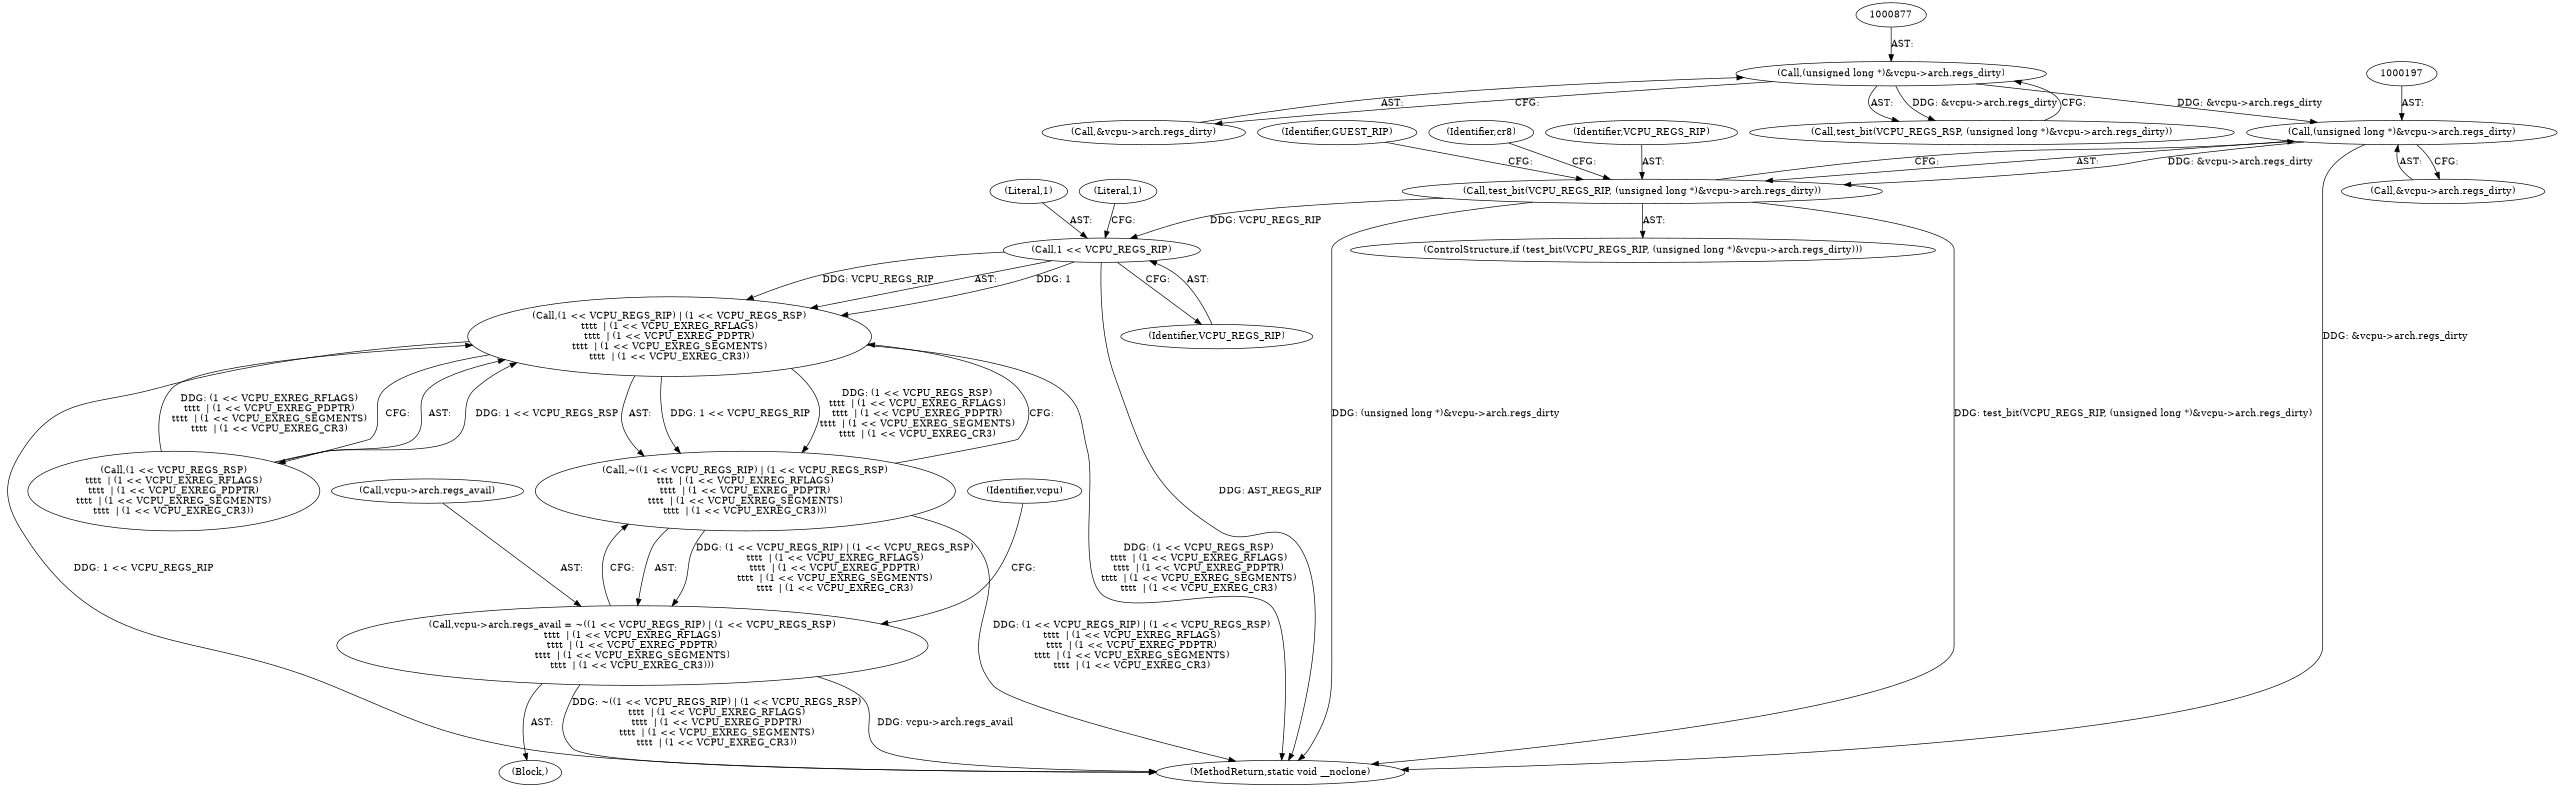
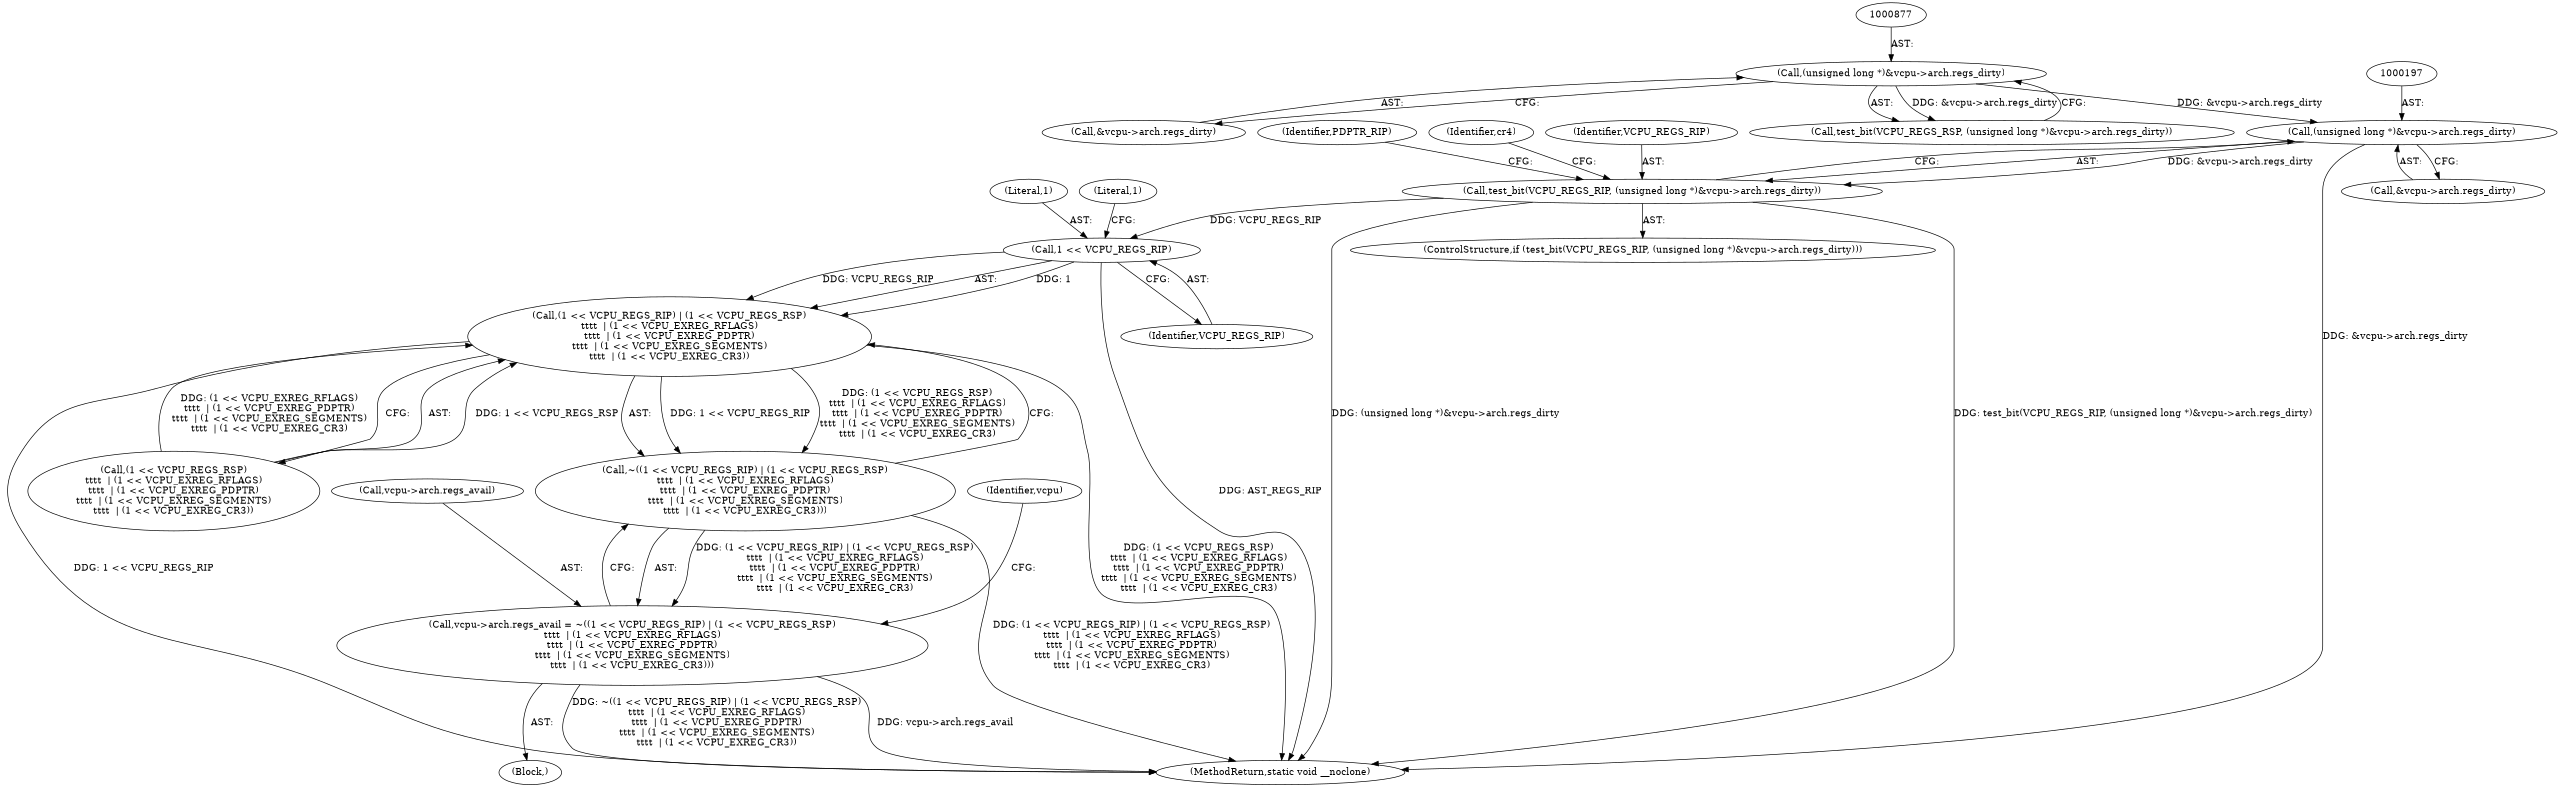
  digraph {
    n1 [label="(Call,(unsigned long *)&vcpu->arch.regs_dirty)"]
    n2 [label="(Call,test_bit(VCPU_REGS_RIP, (unsigned long *)&vcpu->arch.regs_dirty))"]
    n3 [label="(Call,&vcpu->arch.regs_dirty)"]
    n4 [label="(MethodReturn,static void __noclone)"]
    n5 [label="(Call,1 << VCPU_REGS_RIP)"]
    n6 [label="(ControlStructure,if (test_bit(VCPU_REGS_RIP, (unsigned long *)&vcpu->arch.regs_dirty)))"]
    n7 [label="(Call,(unsigned long *)&vcpu->arch.regs_dirty)"]
    n8 [label="(Call,&vcpu->arch.regs_dirty)"]
    n9 [label="(Call,test_bit(VCPU_REGS_RSP, (unsigned long *)&vcpu->arch.regs_dirty))"]
    n10 [label="(Call,(1 << VCPU_REGS_RIP) | (1 << VCPU_REGS_RSP)\n\t\t\t\t  | (1 << VCPU_EXREG_RFLAGS)\n\t\t\t\t  | (1 << VCPU_EXREG_PDPTR)\n\t\t\t\t  | (1 << VCPU_EXREG_SEGMENTS)\n\t\t\t\t  | (1 << VCPU_EXREG_CR3))"]
    n11 [label="(Identifier,VCPU_REGS_RIP)"]
    n12 [label="(Call,~((1 << VCPU_REGS_RIP) | (1 << VCPU_REGS_RSP)\n\t\t\t\t  | (1 << VCPU_EXREG_RFLAGS)\n\t\t\t\t  | (1 << VCPU_EXREG_PDPTR)\n\t\t\t\t  | (1 << VCPU_EXREG_SEGMENTS)\n\t\t\t\t  | (1 << VCPU_EXREG_CR3)))"]
    n13 [label="(Call,(1 << VCPU_REGS_RSP)\n\t\t\t\t  | (1 << VCPU_EXREG_RFLAGS)\n\t\t\t\t  | (1 << VCPU_EXREG_PDPTR)\n\t\t\t\t  | (1 << VCPU_EXREG_SEGMENTS)\n\t\t\t\t  | (1 << VCPU_EXREG_CR3))"]
    n14 [label="(Call,vcpu->arch.regs_avail = ~((1 << VCPU_REGS_RIP) | (1 << VCPU_REGS_RSP)\n\t\t\t\t  | (1 << VCPU_EXREG_RFLAGS)\n\t\t\t\t  | (1 << VCPU_EXREG_PDPTR)\n\t\t\t\t  | (1 << VCPU_EXREG_SEGMENTS)\n\t\t\t\t  | (1 << VCPU_EXREG_CR3)))"]
    n15 [label="(Block,)"]
    n16 [label="(Literal,1)"]
    n17 [label="(Call,vcpu->arch.regs_avail)"]
-   n18 [label="(Identifier,GUEST_RIP)"]
-   n19 [label="(Identifier,cr8)"]
+   n18 [label="(Identifier,PDPTR_RIP)"]
+   n19 [label="(Identifier,cr4)"]
    n20 [label="(Literal,1)"]
    n21 [label="(Identifier,VCPU_REGS_RIP)"]
    n22 [label="(Identifier,vcpu)"]
    1000197
    n24 [label=1000877]
    n1 -> n2 [label="AST: "]
    n1 -> n2 [label="DDG: &vcpu->arch.regs_dirty"]
    n1 -> n3 [label="CFG: "]
    n1 -> n4 [label="DDG: &vcpu->arch.regs_dirty"]
    n2 -> n1 [label="CFG: "]
    n2 -> n4 [label="DDG: test_bit(VCPU_REGS_RIP, (unsigned long *)&vcpu->arch.regs_dirty)"]
    n2 -> n4 [label="DDG: (unsigned long *)&vcpu->arch.regs_dirty"]
    n2 -> n5 [label="DDG: VCPU_REGS_RIP"]
    n2 -> n6 [label="AST: "]
    n3 -> n1 [label="AST: "]
    n5 -> n4 [label="DDG: AST_REGS_RIP"]
    n5 -> n10 [label="AST: "]
    n5 -> n10 [label="DDG: 1"]
    n5 -> n10 [label="DDG: VCPU_REGS_RIP"]
    n5 -> n11 [label="CFG: "]
    n7 -> n1 [label="DDG: &vcpu->arch.regs_dirty"]
    n7 -> n8 [label="CFG: "]
    n7 -> n9 [label="AST: "]
    n7 -> n9 [label="DDG: &vcpu->arch.regs_dirty"]
    n8 -> n7 [label="AST: "]
    n9 -> n7 [label="CFG: "]
    n10 -> n4 [label="DDG: (1 << VCPU_REGS_RSP)\n\t\t\t\t  | (1 << VCPU_EXREG_RFLAGS)\n\t\t\t\t  | (1 << VCPU_EXREG_PDPTR)\n\t\t\t\t  | (1 << VCPU_EXREG_SEGMENTS)\n\t\t\t\t  | (1 << VCPU_EXREG_CR3)"]
    n10 -> n4 [label="DDG: 1 << VCPU_REGS_RIP"]
    n10 -> n12 [label="AST: "]
    n10 -> n12 [label="DDG: 1 << VCPU_REGS_RIP"]
    n10 -> n12 [label="DDG: (1 << VCPU_REGS_RSP)\n\t\t\t\t  | (1 << VCPU_EXREG_RFLAGS)\n\t\t\t\t  | (1 << VCPU_EXREG_PDPTR)\n\t\t\t\t  | (1 << VCPU_EXREG_SEGMENTS)\n\t\t\t\t  | (1 << VCPU_EXREG_CR3)"]
    n10 -> n13 [label="CFG: "]
    n11 -> n5 [label="AST: "]
    n12 -> n4 [label="DDG: (1 << VCPU_REGS_RIP) | (1 << VCPU_REGS_RSP)\n\t\t\t\t  | (1 << VCPU_EXREG_RFLAGS)\n\t\t\t\t  | (1 << VCPU_EXREG_PDPTR)\n\t\t\t\t  | (1 << VCPU_EXREG_SEGMENTS)\n\t\t\t\t  | (1 << VCPU_EXREG_CR3)"]
    n12 -> n10 [label="CFG: "]
    n12 -> n14 [label="AST: "]
    n12 -> n14 [label="DDG: (1 << VCPU_REGS_RIP) | (1 << VCPU_REGS_RSP)\n\t\t\t\t  | (1 << VCPU_EXREG_RFLAGS)\n\t\t\t\t  | (1 << VCPU_EXREG_PDPTR)\n\t\t\t\t  | (1 << VCPU_EXREG_SEGMENTS)\n\t\t\t\t  | (1 << VCPU_EXREG_CR3)"]
    n13 -> n10 [label="AST: "]
    n13 -> n10 [label="DDG: 1 << VCPU_REGS_RSP"]
    n13 -> n10 [label="DDG: (1 << VCPU_EXREG_RFLAGS)\n\t\t\t\t  | (1 << VCPU_EXREG_PDPTR)\n\t\t\t\t  | (1 << VCPU_EXREG_SEGMENTS)\n\t\t\t\t  | (1 << VCPU_EXREG_CR3)"]
    n14 -> n4 [label="DDG: ~((1 << VCPU_REGS_RIP) | (1 << VCPU_REGS_RSP)\n\t\t\t\t  | (1 << VCPU_EXREG_RFLAGS)\n\t\t\t\t  | (1 << VCPU_EXREG_PDPTR)\n\t\t\t\t  | (1 << VCPU_EXREG_SEGMENTS)\n\t\t\t\t  | (1 << VCPU_EXREG_CR3))"]
    n14 -> n4 [label="DDG: vcpu->arch.regs_avail"]
    n14 -> n12 [label="CFG: "]
    n14 -> n15 [label="AST: "]
    n16 -> n5 [label="AST: "]
    n17 -> n14 [label="AST: "]
    n18 -> n2 [label="CFG: "]
    n19 -> n2 [label="CFG: "]
    n20 -> n5 [label="CFG: "]
    n21 -> n2 [label="AST: "]
    n22 -> n14 [label="CFG: "]
    1000197 -> n1 [label="AST: "]
    n24 -> n7 [label="AST: "]
  }
